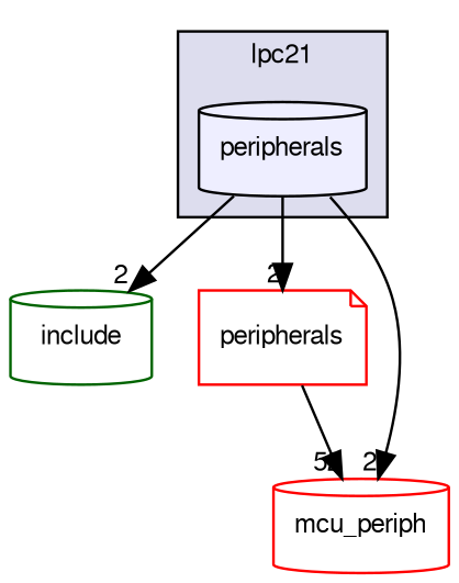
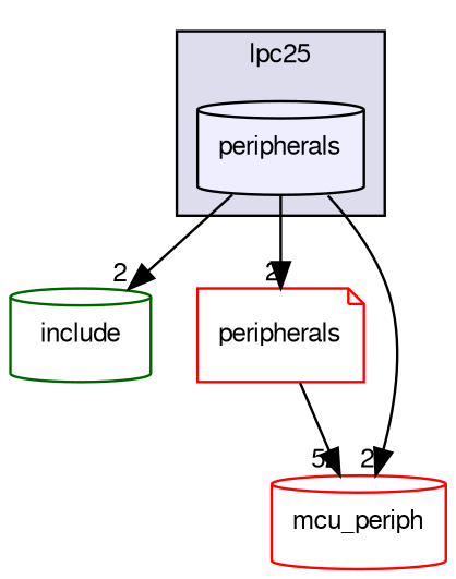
  digraph {
    compound=true
    node [fontname=FreeSans fontsize=10 shape=cylinder color=red]
    edge [headlabel=2 labeldistance=1.5 labelfontname=FreeSans labelfontsize=10]
    n1 [fillcolor="#eeeeff" label=peripherals pencolor=black style=filled color=black]
    n2 [label=include color=darkgreen]
    n3 [label=peripherals shape=note]
    n4 [label=mcu_periph]
    subgraph cluster_1 {
      bgcolor="#ddddee"
      fontname=FreeSans
      fontsize=10
-     label=lpc21
+     label=lpc25
      pencolor=black
      n1
    }
    n1 -> n2
    n1 -> n3
    n1 -> n4
    n3 -> n4 [headlabel=52]
  }
